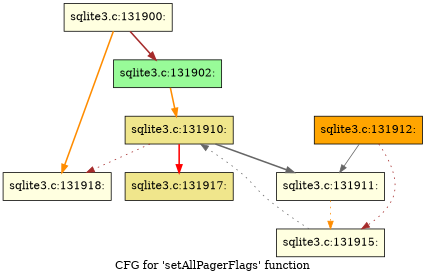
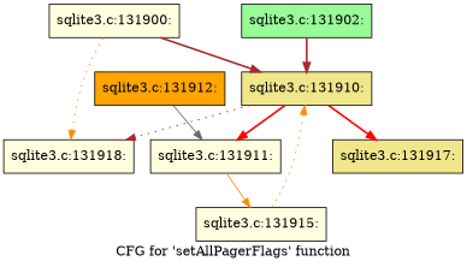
  digraph {
    label="CFG for 'setAllPagerFlags' function"
    node [fillcolor=lightyellow shape=record style=filled]
    edge [color=brown style=bold]
    n1 [label="{sqlite3.c:131900:}"]
    n2 [fillcolor=palegreen label="{sqlite3.c:131902:}"]
    n3 [label="{sqlite3.c:131918:}"]
    n4 [fillcolor=khaki label="{sqlite3.c:131910:}"]
    n5 [label="{sqlite3.c:131911:}"]
    n6 [fillcolor=khaki label="{sqlite3.c:131917:}"]
    n7 [label="{sqlite3.c:131915:}"]
    n8 [fillcolor=orange label="{sqlite3.c:131912:}"]
-   n1 -> n2
-   n1 -> n3 [color=darkorange]
-   n2 -> n4 [color=darkorange]
+   n1 -> n4
+   n1 -> n3 [color=darkorange style=dotted]
+   n2 -> n4
    n4 -> n3 [style=dotted]
-   n4 -> n5 [color=gray40]
+   n4 -> n5 [color=red]
    n4 -> n6 [color=red]
-   n5 -> n7 [color=darkorange style=dotted]
-   n7 -> n4 [color=gray40 style=dotted]
+   n5 -> n7 [color=darkorange style=solid]
+   n7 -> n4 [color=darkorange style=dotted]
    n8 -> n5 [color=gray40 style=solid]
-   n8 -> n7 [style=dotted]
  }
